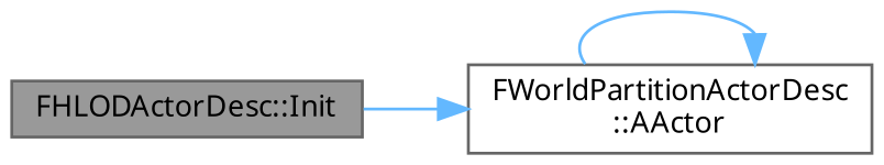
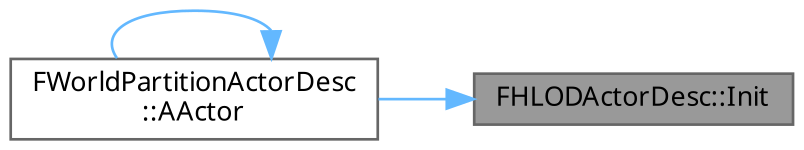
  digraph {
    rankdir=LR
    fontname="Noto Sans"
    node [fontname="Noto Sans" fontsize=10 shape=box style=filled]
    edge [color=steelblue1 fontname="Noto Sans" fontsize=10 labelfontname=Helvetica labelfontsize=10 style=solid]
    n1 [color=gray40 fillcolor=grey60 fontcolor=black height=0.2 label="FHLODActorDesc::Init" width=0.4]
    n2 [color=grey40 fillcolor=white height=0.2 label="FWorldPartitionActorDesc\l::AActor" width=0.4]
-   n1 -> n2
+   n2 -> n1
    n2 -> n2
  }
